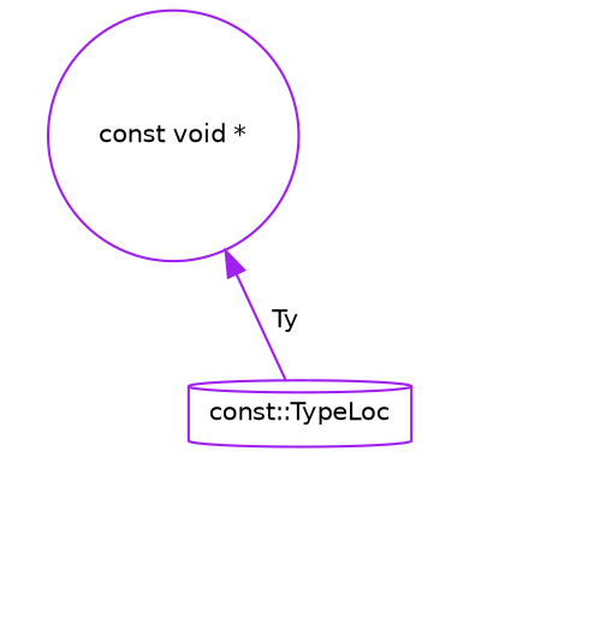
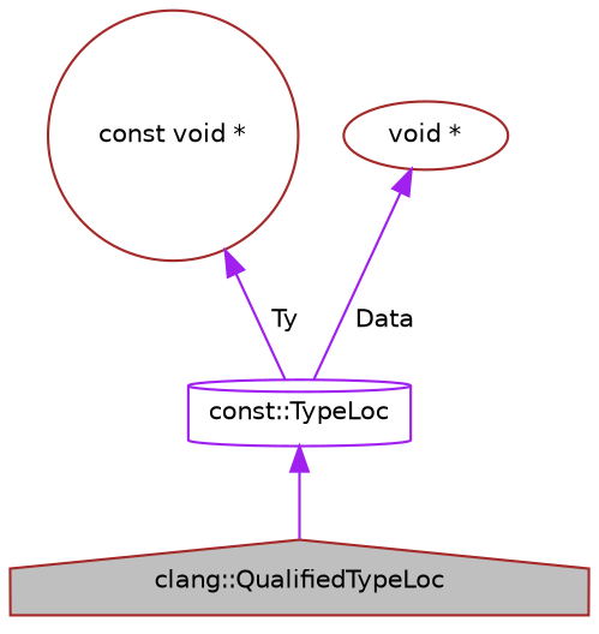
  digraph {
    node [color=brown fontname=Helvetica fontsize=10]
    edge [color=purple dir=back fontname=Helvetica fontsize=10 labelfontname=Helvetica labelfontsize=10 style=solid]
+   n1 [fillcolor=grey75 fontcolor=black height=0.2 label="clang::QualifiedTypeLoc" shape=house style=filled width=0.4]
    n2 [color=purple height=0.2 label="const::TypeLoc" shape=cylinder width=0.4]
-   n3 [color=purple height=0.2 label="const void *" shape=circle width=0.4]
+   n3 [height=0.2 label="const void *" shape=circle width=0.4]
+   n4 [height=0.2 label="void *" shape=ellipse width=0.4]
+   n2 -> n1
    n3 -> n2 [label=" Ty"]
+   n4 -> n2 [label=" Data"]
  }
